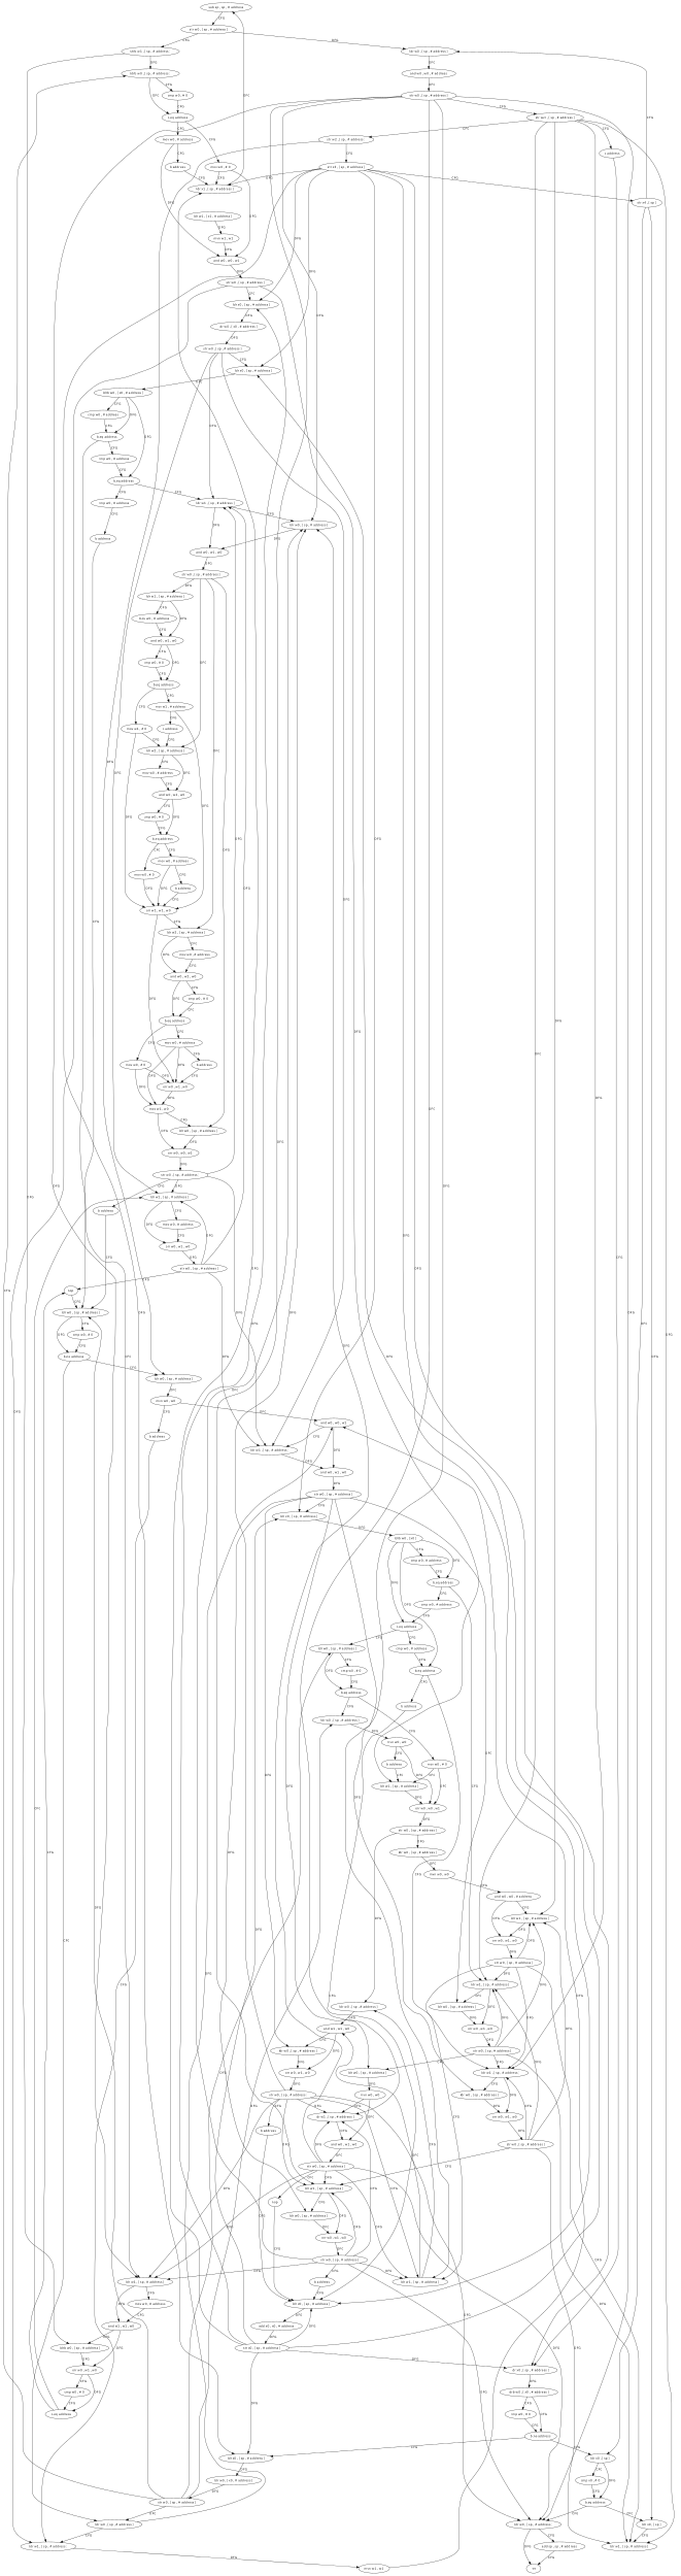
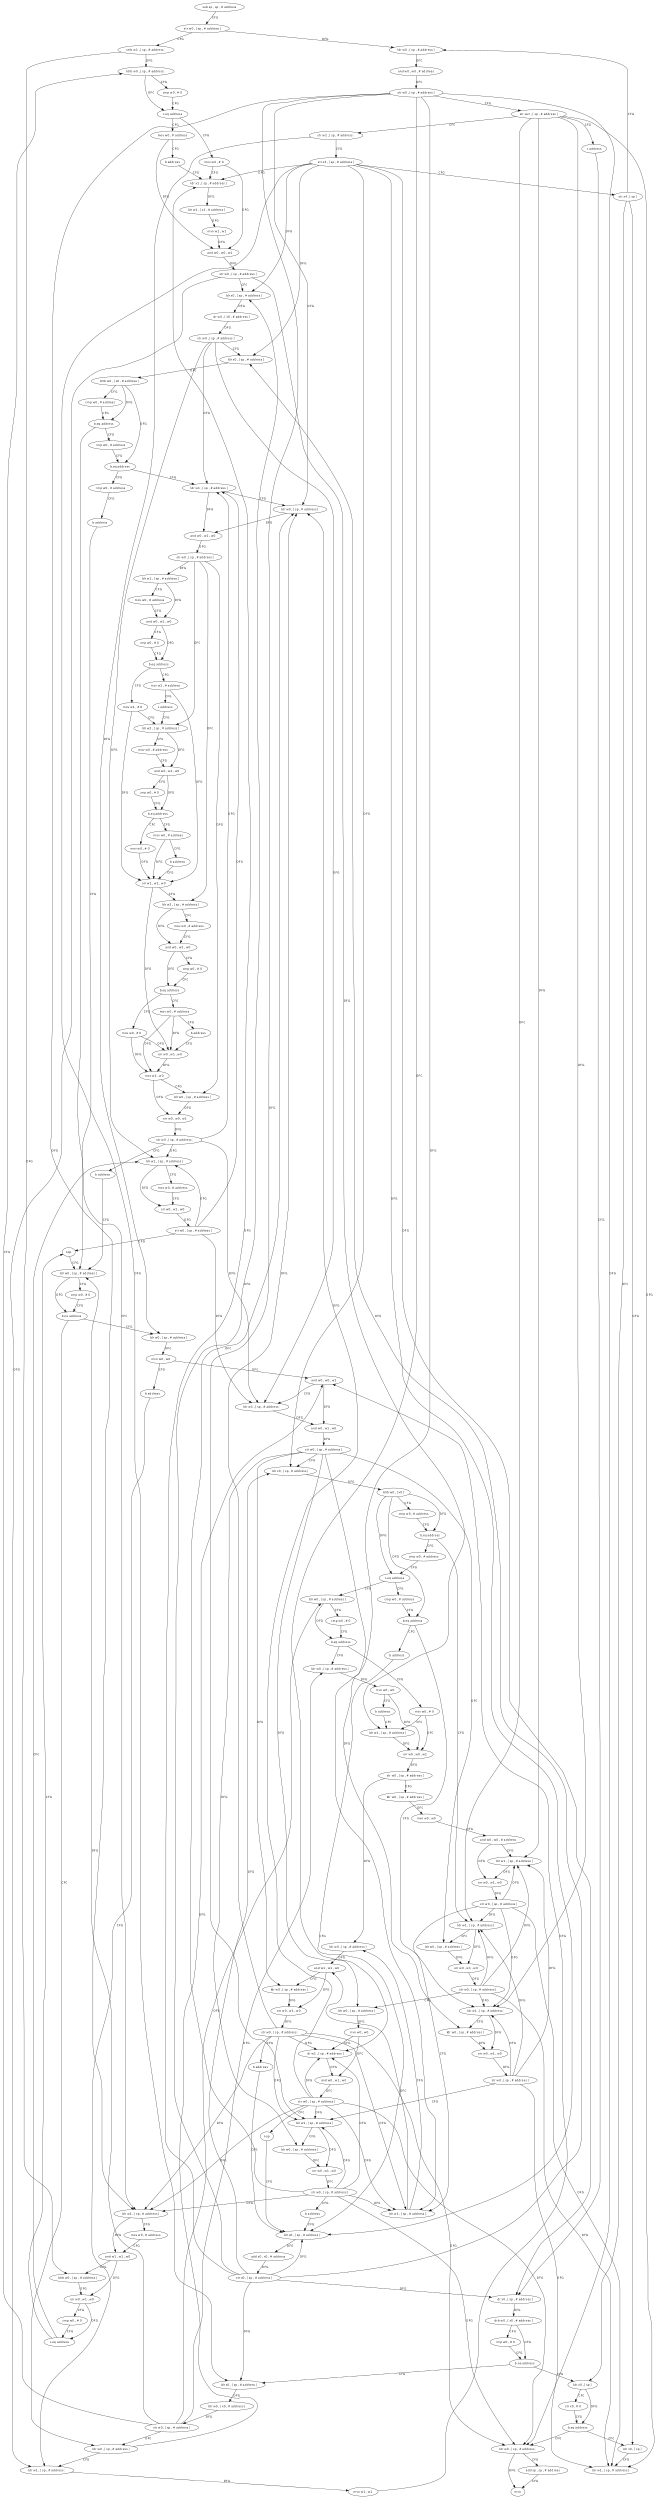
  digraph {
    fontname="IBM Plex Sans"
    node [fontname="IBM Plex Sans"]
    edge [fontname="IBM Plex Sans"]
    n1 [label="sub sp , sp , # address"]
    n2 [label="str w0 , [ sp , # address ]"]
    n3 [label="strb w1 , [ sp , # address ]"]
    n4 [label="ldr w0 , [ sp , # address ]"]
    n5 [label="ldrb w0 , [ sp , # address ]"]
    n6 [label="ldrb w0 , [ sp , # address ]"]
    n7 [label="and w0 , w0 , # address"]
    n8 [label="str w2 , [ sp , # address ]"]
    n9 [label="str x3 , [ sp , # address ]"]
    n10 [label="ldr w0 , [ sp , # address ]"]
    n11 [label="cmp w0 , # 0"]
    n12 [label="b.eq address"]
    n13 [label="orr w0 , w1 , w0"]
    n14 [label="str x4 , [ sp ]"]
    n15 [label="ldr x0 , [ sp , # address ]"]
    n16 [label="ldr x0 , [ sp , # address ]"]
    n17 [label="ldr x1 , [ sp , # address ]"]
    n18 [label="ldr x0 , [ sp , # address ]"]
    n19 [label="ldr x0 , [ sp , # address ]"]
    n20 [label="ldr x0 , [ sp , # address ]"]
    n21 [label="ldr x0 , [ sp , # address ]"]
    n22 [label="mvn w0 , w0"]
    n23 [label="ldr x0 , [ sp ]"]
    n24 [label="ldr x0 , [ sp ]"]
    n25 [label="ldrb w0 , [ x0 , # address ]"]
    n26 [label="ldr w0 , [ x0 , # address ]"]
    n27 [label="ldr w1 , [ x1 , # address ]"]
    n28 [label="ldr w0 , [ x0 , # address ]"]
    n29 [label="ldrb w0 , [ x0 , # address ]"]
    n30 [label="add x0 , x0 , # address"]
    n31 [label="ldrb w0 , [ x0 ]"]
-   n32 [label="cmp x0 , # 0"]
+   n32 [label="str x0 , # 0"]
    n33 [label="b.eq address"]
    n34 [label="ldr w1 , [ sp , # address ]"]
    n35 [label="str w0 , [ sp , # address ]"]
    n36 [label="str wzr , [ sp , # address ]"]
    n37 [label="ldr w0 , [ sp , # address ]"]
    n38 [label="ldr w1 , [ sp , # address ]"]
    n39 [label="ldr w0 , [ sp , # address ]"]
    n40 [label="ldr w1 , [ sp , # address ]"]
    n41 [label="ldr w1 , [ sp , # address ]"]
    n42 [label="ldr w1 , [ sp , # address ]"]
    n43 [label="b address"]
    n44 [label="ldr w1 , [ sp , # address ]"]
    n45 [label="ldr w1 , [ sp , # address ]"]
    n46 [label="ldr w1 , [ sp , # address ]"]
    n47 [label="add sp , sp , # address"]
-   n48 [label=ret]
+   n48 [label=mvn]
    n49 [label="mov w0 , # address"]
    n50 [label="and w1 , w1 , w0"]
    n51 [label="and w0 , w1 , w0"]
    n52 [label="and w0 , w1 , w0"]
    n53 [label="ldr w0 , [ sp , # address ]"]
    n54 [label="orr w0 , w1 , w0"]
    n55 [label="ldr w0 , [ sp , # address ]"]
    n56 [label="and w1 , w1 , w0"]
    n57 [label="ldr w0 , [ sp , # address ]"]
    n58 [label="orr w0 , w1 , w0"]
    n59 [label="ldr w0 , [ sp , # address ]"]
    n60 [label="orr w0 , w1 , w0"]
    n61 [label="orr w0 , w1 , w0"]
    n62 [label="cmp w0 , # 0"]
    n63 [label="b.ne address"]
    n64 [label="str w0 , [ sp , # address ]"]
    n65 [label="ldr w0 , [ sp , # address ]"]
    n66 [label="ldr w0 , [ sp , # address ]"]
    n67 [label="ldr w0 , [ sp , # address ]"]
    n68 [label="ldr w0 , [ sp , # address ]"]
    n69 [label="cmp w0 , # 0"]
    n70 [label="b.ne address"]
    n71 [label="ldr w1 , [ sp , # address ]"]
    n72 [label="and w0 , w0 , w1"]
    n73 [label="cmp w0 , # 0"]
    n74 [label="b.eq address"]
    n75 [label="mvn w0 , w0"]
    n76 [label="mov w0 , # 0"]
    n77 [label="mov w0 , # address"]
    n78 [label="and w0 , w0 , w1"]
    n79 [label="b address"]
    n80 [label="str w0 , [ sp , # address ]"]
    n81 [label="mvn w1 , w1"]
    n82 [label="cmp w0 , # 0"]
    n83 [label="b.eq address"]
    n84 [label=nop]
    n85 [label="ldr w1 , [ sp , # address ]"]
    n86 [label="mov w0 , # address"]
    n87 [label="orr w0 , w1 , w0"]
    n88 [label="str w0 , [ sp , # address ]"]
    n89 [label="cmp w0 , # address"]
    n90 [label="b.eq address"]
    n91 [label="ldr w1 , [ sp , # address ]"]
    n92 [label="cmp w0 , # address"]
    n93 [label="b address"]
    n94 [label="str w0 , [ sp , # address ]"]
    n95 [label="ldr w1 , [ sp , # address ]"]
    n96 [label="mvn w1 , w1"]
    n97 [label="orr w0 , w0 , w1"]
    n98 [label="str w0 , [ sp , # address ]"]
    n99 [label="ldr w1 , [ sp , # address ]"]
    n100 [label="and w0 , w1 , w0"]
    n101 [label="cmp w0 , # address"]
    n102 [label="b.eq address"]
    n103 [label="ldr w1 , [ sp , # address ]"]
    n104 [label="ldr w2 , [ sp , # address ]"]
    n105 [label="ldr w2 , [ sp , # address ]"]
    n106 [label="ldr w0 , [ sp , # address ]"]
    n107 [label="mov w0 , # address"]
    n108 [label="and w0 , w1 , w0"]
    n109 [label="mov w0 , # address"]
    n110 [label="and w0 , w2 , w0"]
    n111 [label="mov w0 , # address"]
    n112 [label="and w0 , w2 , w0"]
    n113 [label="orr w0 , w0 , w1"]
    n114 [label="cmp w0 , # 0"]
    n115 [label="b.eq address"]
    n116 [label="mov w1 , # 0"]
    n117 [label="mov w1 , # address"]
    n118 [label="orr w1 , w1 , w0"]
    n119 [label="b address"]
    n120 [label="orr w0 , w1 , w0"]
    n121 [label="b address"]
    n122 [label="cmp w0 , # 0"]
    n123 [label="b.eq address"]
    n124 [label="str w0 , [ sp , # address ]"]
    n125 [label="ldr w0 , [ sp , # address ]"]
    n126 [label="mvn w0 , w0"]
    n127 [label="str w0 , [ sp , # address ]"]
    n128 [label=nop]
    n129 [label="str x0 , [ sp , # address ]"]
    n130 [label="cmp w0 , # address"]
    n131 [label="b.eq address"]
    n132 [label="cmp w0 , # address"]
    n133 [label="b.eq address"]
    n134 [label="mov w0 , # 0"]
    n135 [label="b address"]
    n136 [label="str w0 , [ sp , # address ]"]
    n137 [label="ldr w0 , [ sp , # address ]"]
    n138 [label="orr w0 , w1 , w0"]
    n139 [label="cmp w0 , # address"]
    n140 [label="b.eq address"]
    n141 [label="mov w0 , # 0"]
    n142 [label="mov w1 , w0"]
    n143 [label="mov w0 , # address"]
    n144 [label="b address"]
    n145 [label="str w0 , [ sp , # address ]"]
    n146 [label="b address"]
    n147 [label="str w0 , [ sp , # address ]"]
    n148 [label="mov w0 , # 0"]
    n149 [label="mov w0 , # address"]
    n150 [label="b address"]
    n151 [label="cmp w0 , # 0"]
    n152 [label="b.eq address"]
    n153 [label="str w0 , [ sp , # address ]"]
    n154 [label="b address"]
    n155 [label="str w0 , [ sp , # address ]"]
    n156 [label="b address"]
    n157 [label="ldr w0 , [ sp , # address ]"]
    n158 [label="mvn w0 , w0"]
    n159 [label="and w0 , w0 , # address"]
    n160 [label="str w0 , [ sp , # address ]"]
    n161 [label="str w0 , [ sp , # address ]"]
    n162 [label="b address"]
    n1 -> n2 [label=CFG]
    n2 -> n3 [label=CFG]
    n2 -> n4 [label=DFG]
    n3 -> n5 [label=DFG]
    n3 -> n6 [label=DFG]
    n4 -> n7 [label=DFG]
    n5 -> n11 [label=CFG]
    n5 -> n12 [label=DFG]
    n6 -> n13 [label=DFG]
    n7 -> n35 [label=DFG]
    n8 -> n9 [label=CFG]
    n8 -> n10 [label=DFG]
    n9 -> n14 [label=CFG]
    n9 -> n15 [label=DFG]
    n9 -> n16 [label=DFG]
    n9 -> n17 [label=DFG]
    n9 -> n18 [label=DFG]
    n9 -> n19 [label=DFG]
    n9 -> n20 [label=DFG]
    n9 -> n21 [label=DFG]
    n10 -> n22 [label=DFG]
    n11 -> n12 [label=CFG]
    n12 -> n76 [label=CFG]
    n12 -> n77 [label=CFG]
    n13 -> n82 [label=CFG]
    n13 -> n83 [label=DFG]
    n14 -> n4 [label=CFG]
    n14 -> n23 [label=DFG]
    n14 -> n24 [label=DFG]
    n15 -> n25 [label=DFG]
    n16 -> n26 [label=DFG]
-   n17 -> n1 [label=DFG]
+   n17 -> n27 [label=DFG]
    n18 -> n28 [label=DFG]
    n19 -> n29 [label=DFG]
    n20 -> n30 [label=DFG]
    n21 -> n31 [label=DFG]
    n22 -> n72 [label=DFG]
    n22 -> n121 [label=CFG]
    n23 -> n32 [label=CFG]
    n23 -> n33 [label=DFG]
    n24 -> n34 [label=CFG]
    n25 -> n62 [label=CFG]
    n25 -> n63 [label=DFG]
    n26 -> n64 [label=DFG]
    n27 -> n81 [label=DFG]
    n28 -> n98 [label=DFG]
    n29 -> n90 [label=DFG]
    n29 -> n101 [label=CFG]
    n29 -> n102 [label=DFG]
    n30 -> n129 [label=DFG]
    n31 -> n131 [label=DFG]
    n31 -> n133 [label=DFG]
    n31 -> n139 [label=CFG]
    n31 -> n140 [label=DFG]
    n32 -> n33 [label=CFG]
    n33 -> n24 [label=CFG]
    n33 -> n37 [label=CFG]
    n35 -> n36 [label=CFG]
    n35 -> n37 [label=DFG]
    n35 -> n38 [label=DFG]
    n35 -> n39 [label=DFG]
    n35 -> n40 [label=DFG]
    n35 -> n41 [label=DFG]
    n35 -> n42 [label=DFG]
    n36 -> n8 [label=CFG]
    n36 -> n34 [label=DFG]
    n36 -> n43 [label=CFG]
    n36 -> n44 [label=DFG]
    n36 -> n45 [label=DFG]
    n36 -> n46 [label=DFG]
    n37 -> n47 [label=CFG]
    n37 -> n48 [label=DFG]
    n38 -> n49 [label=CFG]
    n38 -> n50 [label=DFG]
    n39 -> n51 [label=DFG]
    n40 -> n52 [label=DFG]
    n41 -> n53 [label=CFG]
    n41 -> n54 [label=DFG]
    n42 -> n55 [label=CFG]
    n42 -> n56 [label=DFG]
    n43 -> n15 [label=CFG]
    n44 -> n57 [label=CFG]
    n44 -> n58 [label=DFG]
    n45 -> n59 [label=CFG]
    n45 -> n60 [label=DFG]
    n46 -> n61 [label=DFG]
    n47 -> n48 [label=CFG]
    n49 -> n50 [label=CFG]
    n50 -> n6 [label=CFG]
    n50 -> n13 [label=DFG]
    n51 -> n94 [label=DFG]
    n52 -> n127 [label=DFG]
    n53 -> n54 [label=DFG]
    n54 -> n153 [label=DFG]
    n55 -> n56 [label=DFG]
    n56 -> n137 [label=CFG]
    n56 -> n138 [label=DFG]
    n57 -> n58 [label=DFG]
    n58 -> n124 [label=DFG]
    n59 -> n60 [label=DFG]
    n60 -> n147 [label=DFG]
    n61 -> n160 [label=DFG]
    n62 -> n63 [label=CFG]
    n63 -> n16 [label=CFG]
    n63 -> n23 [label=CFG]
    n64 -> n5 [label=CFG]
    n64 -> n65 [label=DFG]
    n64 -> n66 [label=DFG]
    n64 -> n67 [label=DFG]
    n64 -> n68 [label=DFG]
    n65 -> n69 [label=CFG]
    n65 -> n70 [label=DFG]
    n66 -> n71 [label=CFG]
    n66 -> n72 [label=DFG]
    n67 -> n73 [label=CFG]
    n67 -> n74 [label=DFG]
    n68 -> n75 [label=DFG]
    n69 -> n70 [label=CFG]
    n70 -> n10 [label=CFG]
    n70 -> n66 [label=CFG]
    n71 -> n96 [label=DFG]
    n72 -> n99 [label=CFG]
    n72 -> n100 [label=DFG]
    n73 -> n74 [label=CFG]
    n74 -> n68 [label=CFG]
    n74 -> n134 [label=CFG]
    n75 -> n97 [label=DFG]
    n75 -> n146 [label=CFG]
    n76 -> n17 [label=CFG]
    n76 -> n78 [label=DFG]
    n77 -> n78 [label=DFG]
    n77 -> n79 [label=CFG]
    n78 -> n80 [label=DFG]
    n79 -> n17 [label=CFG]
    n80 -> n18 [label=CFG]
    n80 -> n71 [label=DFG]
    n80 -> n95 [label=DFG]
    n81 -> n78 [label=DFG]
    n82 -> n83 [label=CFG]
    n83 -> n84 [label=CFG]
    n83 -> n85 [label=CFG]
    n84 -> n65 [label=CFG]
    n85 -> n86 [label=CFG]
    n85 -> n87 [label=DFG]
    n86 -> n87 [label=CFG]
    n87 -> n88 [label=DFG]
    n88 -> n84 [label=CFG]
    n88 -> n85 [label=DFG]
    n88 -> n91 [label=DFG]
    n88 -> n99 [label=DFG]
    n89 -> n90 [label=CFG]
    n90 -> n91 [label=CFG]
    n90 -> n92 [label=CFG]
    n91 -> n39 [label=CFG]
    n91 -> n51 [label=DFG]
    n92 -> n93 [label=CFG]
    n93 -> n65 [label=CFG]
    n94 -> n103 [label=DFG]
    n94 -> n104 [label=DFG]
    n94 -> n105 [label=DFG]
    n94 -> n106 [label=DFG]
    n95 -> n97 [label=DFG]
    n96 -> n72 [label=DFG]
    n97 -> n145 [label=DFG]
    n98 -> n19 [label=CFG]
    n98 -> n85 [label=DFG]
    n98 -> n91 [label=DFG]
    n98 -> n99 [label=DFG]
    n99 -> n100 [label=DFG]
    n100 -> n136 [label=DFG]
    n101 -> n102 [label=CFG]
    n102 -> n38 [label=CFG]
    n102 -> n89 [label=CFG]
    n103 -> n107 [label=CFG]
    n103 -> n108 [label=DFG]
    n104 -> n109 [label=CFG]
    n104 -> n110 [label=DFG]
    n105 -> n111 [label=CFG]
    n105 -> n112 [label=DFG]
    n106 -> n113 [label=DFG]
    n107 -> n108 [label=CFG]
    n108 -> n114 [label=CFG]
    n108 -> n115 [label=DFG]
    n109 -> n110 [label=CFG]
    n110 -> n122 [label=CFG]
    n110 -> n123 [label=DFG]
    n111 -> n112 [label=CFG]
    n112 -> n151 [label=CFG]
    n112 -> n152 [label=DFG]
    n113 -> n155 [label=DFG]
    n114 -> n115 [label=CFG]
    n115 -> n116 [label=CFG]
    n115 -> n117 [label=CFG]
    n116 -> n104 [label=CFG]
    n116 -> n118 [label=DFG]
    n117 -> n118 [label=DFG]
    n117 -> n119 [label=CFG]
    n118 -> n105 [label=CFG]
    n118 -> n120 [label=DFG]
    n119 -> n104 [label=CFG]
    n120 -> n142 [label=DFG]
    n121 -> n71 [label=CFG]
    n122 -> n123 [label=CFG]
    n123 -> n141 [label=CFG]
    n123 -> n143 [label=CFG]
    n124 -> n34 [label=DFG]
    n124 -> n44 [label=DFG]
    n124 -> n45 [label=DFG]
    n124 -> n46 [label=DFG]
    n124 -> n125 [label=CFG]
    n125 -> n126 [label=DFG]
    n126 -> n40 [label=CFG]
    n126 -> n52 [label=DFG]
    n127 -> n37 [label=DFG]
    n127 -> n38 [label=DFG]
    n127 -> n39 [label=DFG]
    n127 -> n40 [label=DFG]
    n127 -> n41 [label=DFG]
    n127 -> n42 [label=DFG]
    n127 -> n128 [label=CFG]
    n128 -> n20 [label=CFG]
    n129 -> n15 [label=DFG]
    n129 -> n16 [label=DFG]
    n129 -> n17 [label=DFG]
    n129 -> n18 [label=DFG]
    n129 -> n19 [label=DFG]
    n129 -> n20 [label=DFG]
    n129 -> n21 [label=DFG]
    n130 -> n131 [label=CFG]
    n131 -> n67 [label=CFG]
    n131 -> n132 [label=CFG]
    n132 -> n133 [label=CFG]
    n133 -> n45 [label=CFG]
    n133 -> n135 [label=CFG]
    n134 -> n95 [label=CFG]
    n134 -> n97 [label=DFG]
    n135 -> n20 [label=CFG]
    n136 -> n21 [label=CFG]
    n136 -> n53 [label=DFG]
    n136 -> n57 [label=DFG]
    n136 -> n59 [label=DFG]
    n136 -> n125 [label=DFG]
    n136 -> n137 [label=DFG]
    n137 -> n138 [label=DFG]
    n138 -> n161 [label=DFG]
    n139 -> n140 [label=CFG]
    n140 -> n44 [label=CFG]
    n140 -> n130 [label=CFG]
    n141 -> n118 [label=DFG]
    n142 -> n106 [label=CFG]
    n142 -> n113 [label=DFG]
    n143 -> n118 [label=DFG]
    n143 -> n144 [label=CFG]
    n144 -> n118 [label=CFG]
    n145 -> n55 [label=DFG]
    n145 -> n157 [label=DFG]
    n146 -> n95 [label=CFG]
    n147 -> n34 [label=DFG]
    n147 -> n41 [label=CFG]
    n147 -> n44 [label=DFG]
    n147 -> n45 [label=DFG]
    n147 -> n46 [label=DFG]
    n148 -> n120 [label=DFG]
    n148 -> n142 [label=DFG]
    n149 -> n120 [label=DFG]
    n149 -> n142 [label=DFG]
    n149 -> n150 [label=CFG]
    n150 -> n120 [label=CFG]
    n151 -> n152 [label=CFG]
    n152 -> n148 [label=CFG]
    n152 -> n149 [label=CFG]
    n153 -> n37 [label=DFG]
    n153 -> n38 [label=DFG]
    n153 -> n39 [label=DFG]
    n153 -> n40 [label=DFG]
    n153 -> n41 [label=DFG]
    n153 -> n42 [label=DFG]
    n153 -> n154 [label=CFG]
    n154 -> n20 [label=CFG]
    n155 -> n85 [label=DFG]
    n155 -> n91 [label=DFG]
    n155 -> n99 [label=DFG]
    n155 -> n156 [label=CFG]
    n156 -> n65 [label=CFG]
    n157 -> n158 [label=DFG]
    n158 -> n159 [label=DFG]
    n159 -> n46 [label=CFG]
    n159 -> n61 [label=DFG]
    n160 -> n34 [label=DFG]
    n160 -> n42 [label=CFG]
    n160 -> n44 [label=DFG]
    n160 -> n45 [label=DFG]
    n160 -> n46 [label=DFG]
    n161 -> n37 [label=DFG]
    n161 -> n38 [label=DFG]
    n161 -> n39 [label=DFG]
    n161 -> n40 [label=DFG]
    n161 -> n41 [label=DFG]
    n161 -> n42 [label=DFG]
    n161 -> n162 [label=CFG]
    n162 -> n20 [label=CFG]
  }
